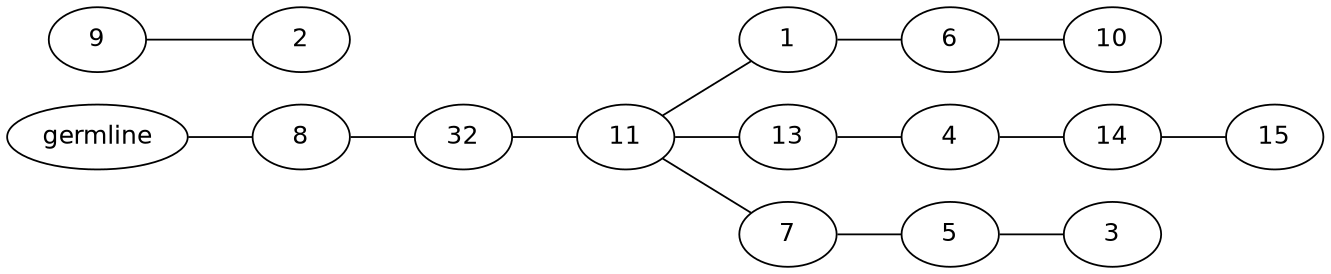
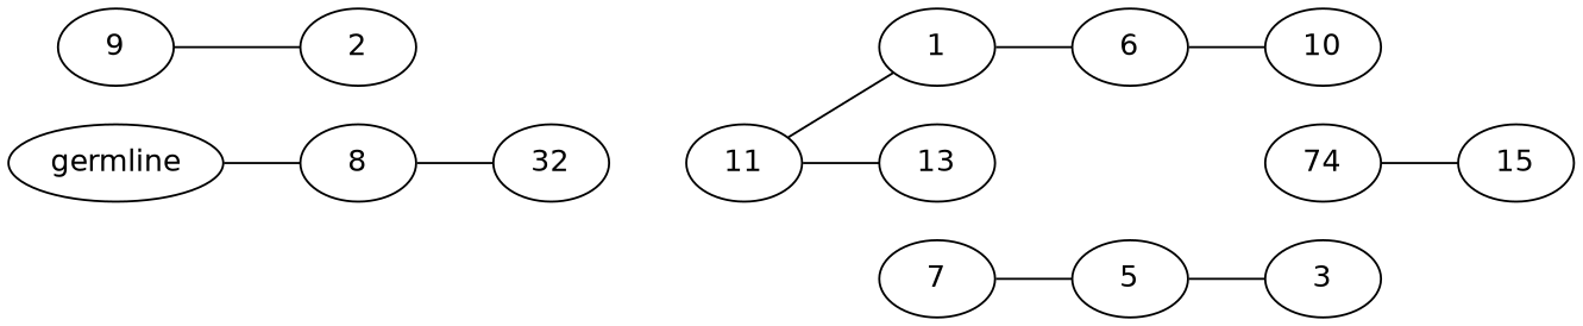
  graph {
    fontname="DejaVu Sans"
    rankdir=LR
    node [fontname="DejaVu Sans"]
    edge [fontname="DejaVu Sans"]
    n1 [label=germline]
    n2 [label=8]
    n3 [label=32]
    n4 [label=11]
    n5 [label=1]
    n6 [label=13]
    n7 [label=7]
    n8 [label=6]
-   n9 [label=4]
    n10 [label=5]
    n11 [label=10]
    n12 [label=9]
    n13 [label=2]
-   n14 [label=14]
+   n14 [label=74]
    n15 [label=15]
    n16 [label=3]
    n1 -- n2
    n2 -- n3
-   n3 -- n4
    n4 -- n5
    n4 -- n6
-   n4 -- n7
    n5 -- n8
-   n6 -- n9
    n7 -- n10
    n8 -- n11
-   n9 -- n14
    n10 -- n16
    n12 -- n13
    n14 -- n15
  }
